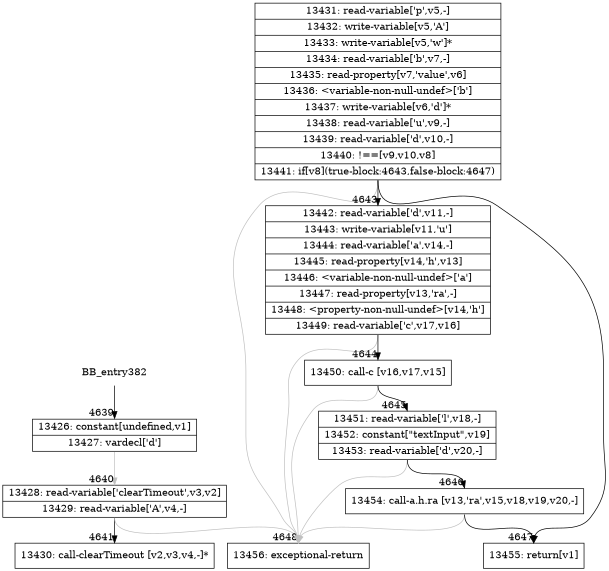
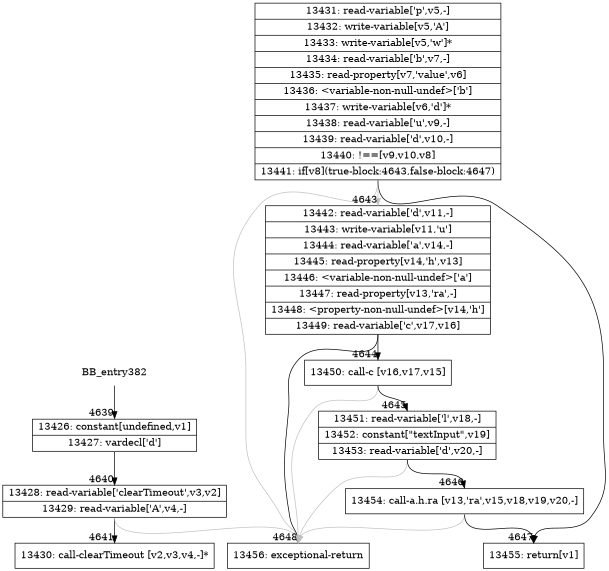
  digraph {
    rankdir=TD
    node [shape=record]
    edge [headport=n tailport=s]
    n1 [label=BB_entry382 shape=none]
    n2 [label="{13426: constant[undefined,v1]|13427: vardecl['d']}"]
    n3 [label="{13428: read-variable['clearTimeout',v3,v2]|13429: read-variable['A',v4,-]}"]
    n4 [label="{13430: call-clearTimeout [v2,v3,v4,-]*}"]
    n5 [label="{13456: exceptional-return}"]
    n6 [label="{13431: read-variable['p',v5,-]|13432: write-variable[v5,'A']|13433: write-variable[v5,'w']*|13434: read-variable['b',v7,-]|13435: read-property[v7,'value',v6]|13436: \<variable-non-null-undef\>['b']|13437: write-variable[v6,'d']*|13438: read-variable['u',v9,-]|13439: read-variable['d',v10,-]|13440: !==[v9,v10,v8]|13441: if[v8](true-block:4643,false-block:4647)}"]
    n7 [label="{13455: return[v1]}"]
    n8 [label="{13442: read-variable['d',v11,-]|13443: write-variable[v11,'u']|13444: read-variable['a',v14,-]|13445: read-property[v14,'h',v13]|13446: \<variable-non-null-undef\>['a']|13447: read-property[v13,'ra',-]|13448: \<property-non-null-undef\>[v14,'h']|13449: read-variable['c',v17,v16]}"]
    n9 [label="{13450: call-c [v16,v17,v15]}"]
    n10 [label="{13451: read-variable['l',v18,-]|13452: constant[\"textInput\",v19]|13453: read-variable['d',v20,-]}"]
    n11 [label="{13454: call-a.h.ra [v13,'ra',v15,v18,v19,v20,-]}"]
    n1 -> n2 [headlabel="    4639"]
-   n2 -> n3 [headlabel="      4640" color=gray]
+   n2 -> n3 [headlabel="      4640"]
    n3 -> n4 [headlabel="      4641"]
    n3 -> n5 [color=gray headlabel="      4648"]
    n6 -> n5 [color=gray]
    n6 -> n7 [headlabel="      4647"]
-   n6 -> n8 [headlabel="      4643"]
-   n8 -> n5 [color=gray]
+   n6 -> n8 [headlabel="      4643" color=gray]
+   n8 -> n5 [color=black]
    n8 -> n9 [headlabel="      4644"]
    n9 -> n5 [color=gray]
    n9 -> n10 [headlabel="      4645"]
    n10 -> n5 [color=gray]
    n10 -> n11 [headlabel="      4646"]
    n11 -> n5 [color=gray]
    n11 -> n7
  }
